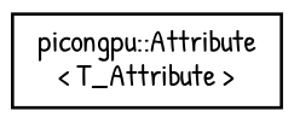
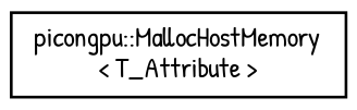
  digraph {
    rankdir=LR
    fontname="Patrick Hand"
-   n1 [color=black fillcolor=white fontname="Patrick Hand" fontsize=10 height=0.2 label="picongpu::Attribute\l\< T_Attribute \>" shape=record style=filled width=0.4]
+   n1 [color=black fillcolor=white fontname="Patrick Hand" fontsize=10 height=0.2 label="picongpu::MallocHostMemory\l\< T_Attribute \>" shape=record style=filled width=0.4]
  }
